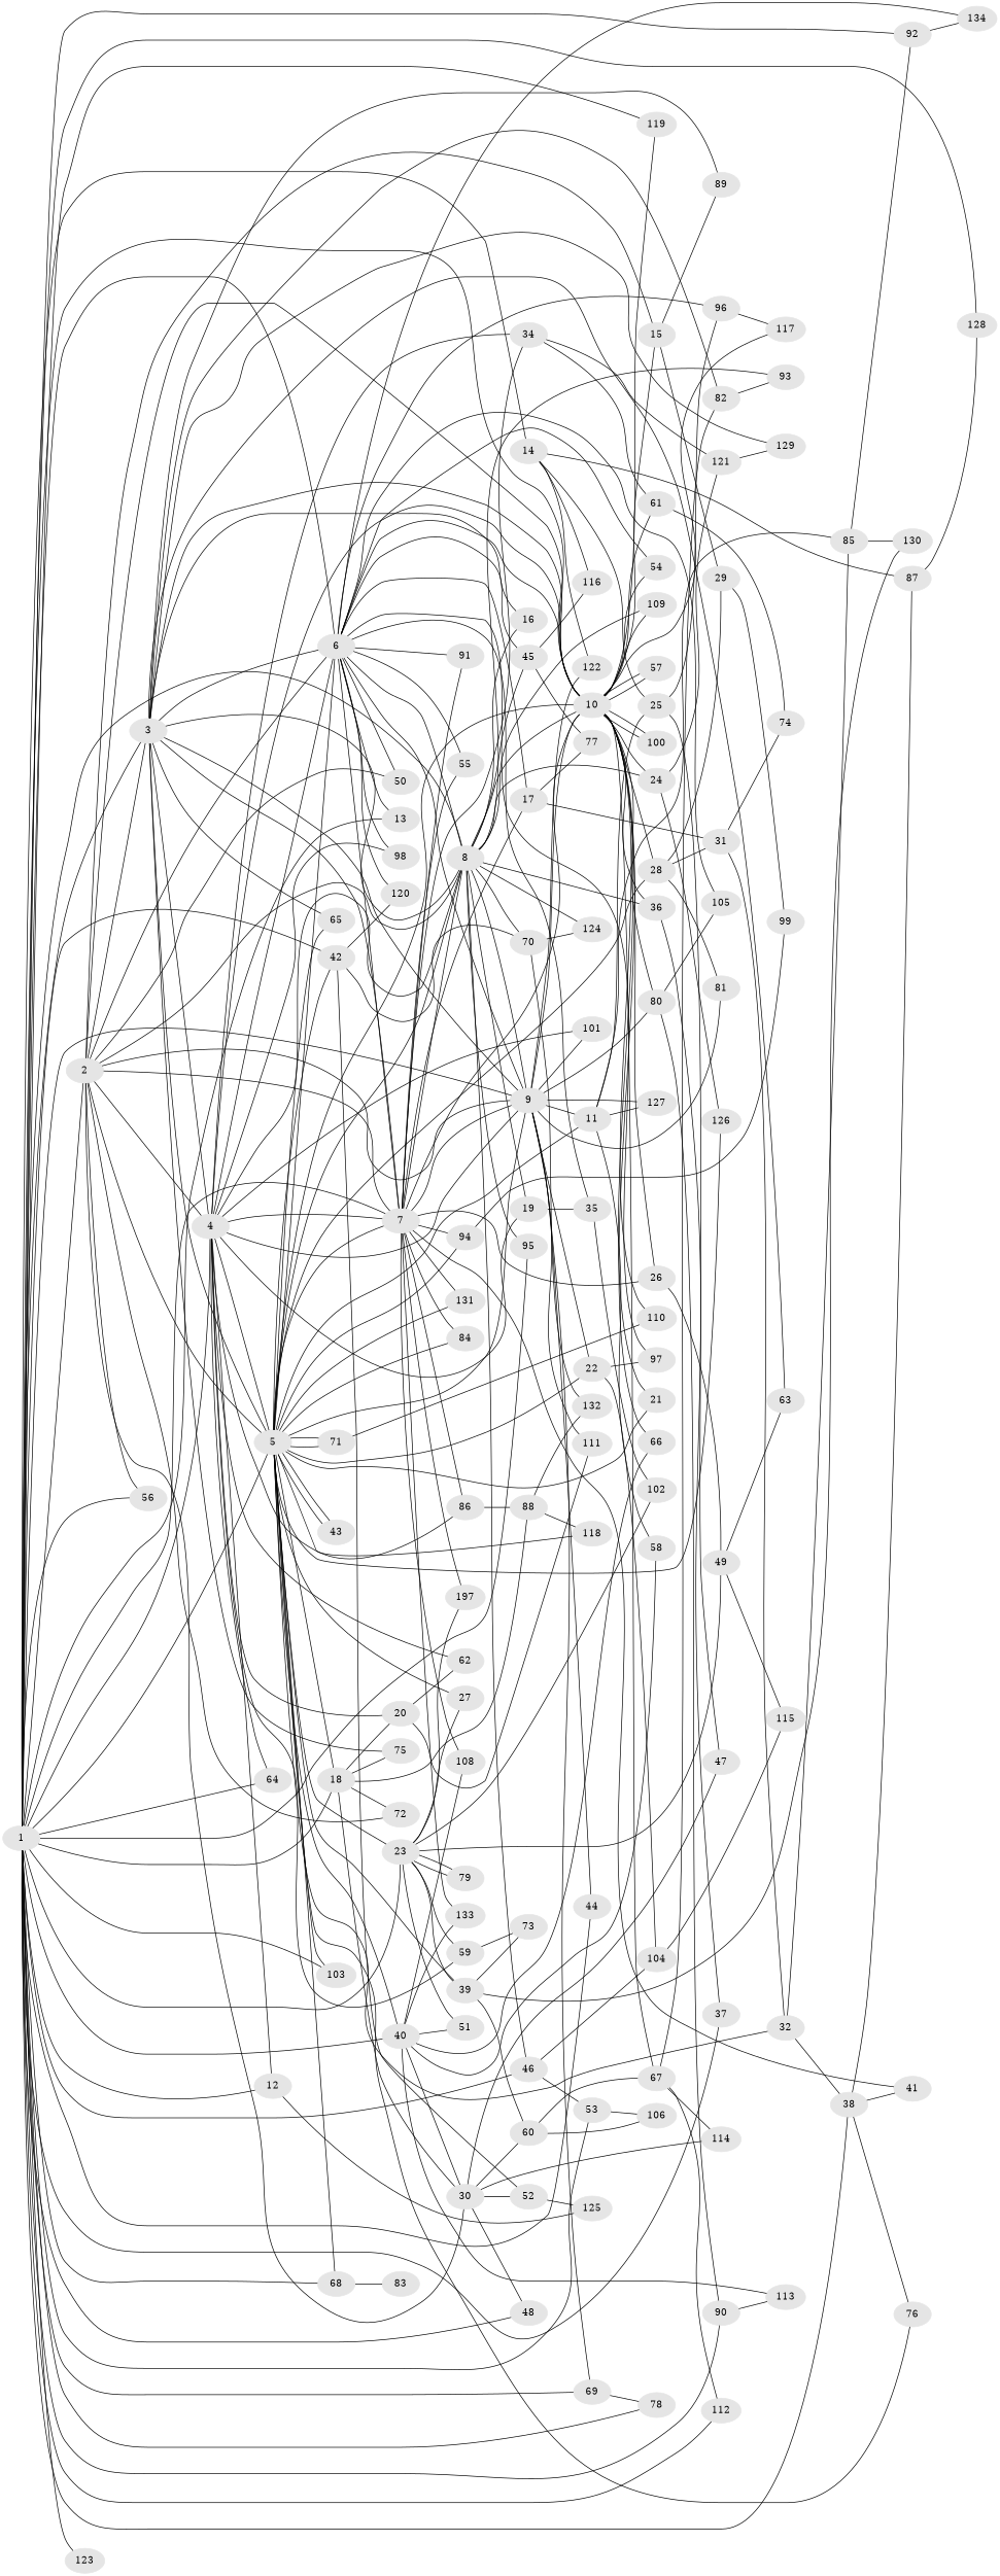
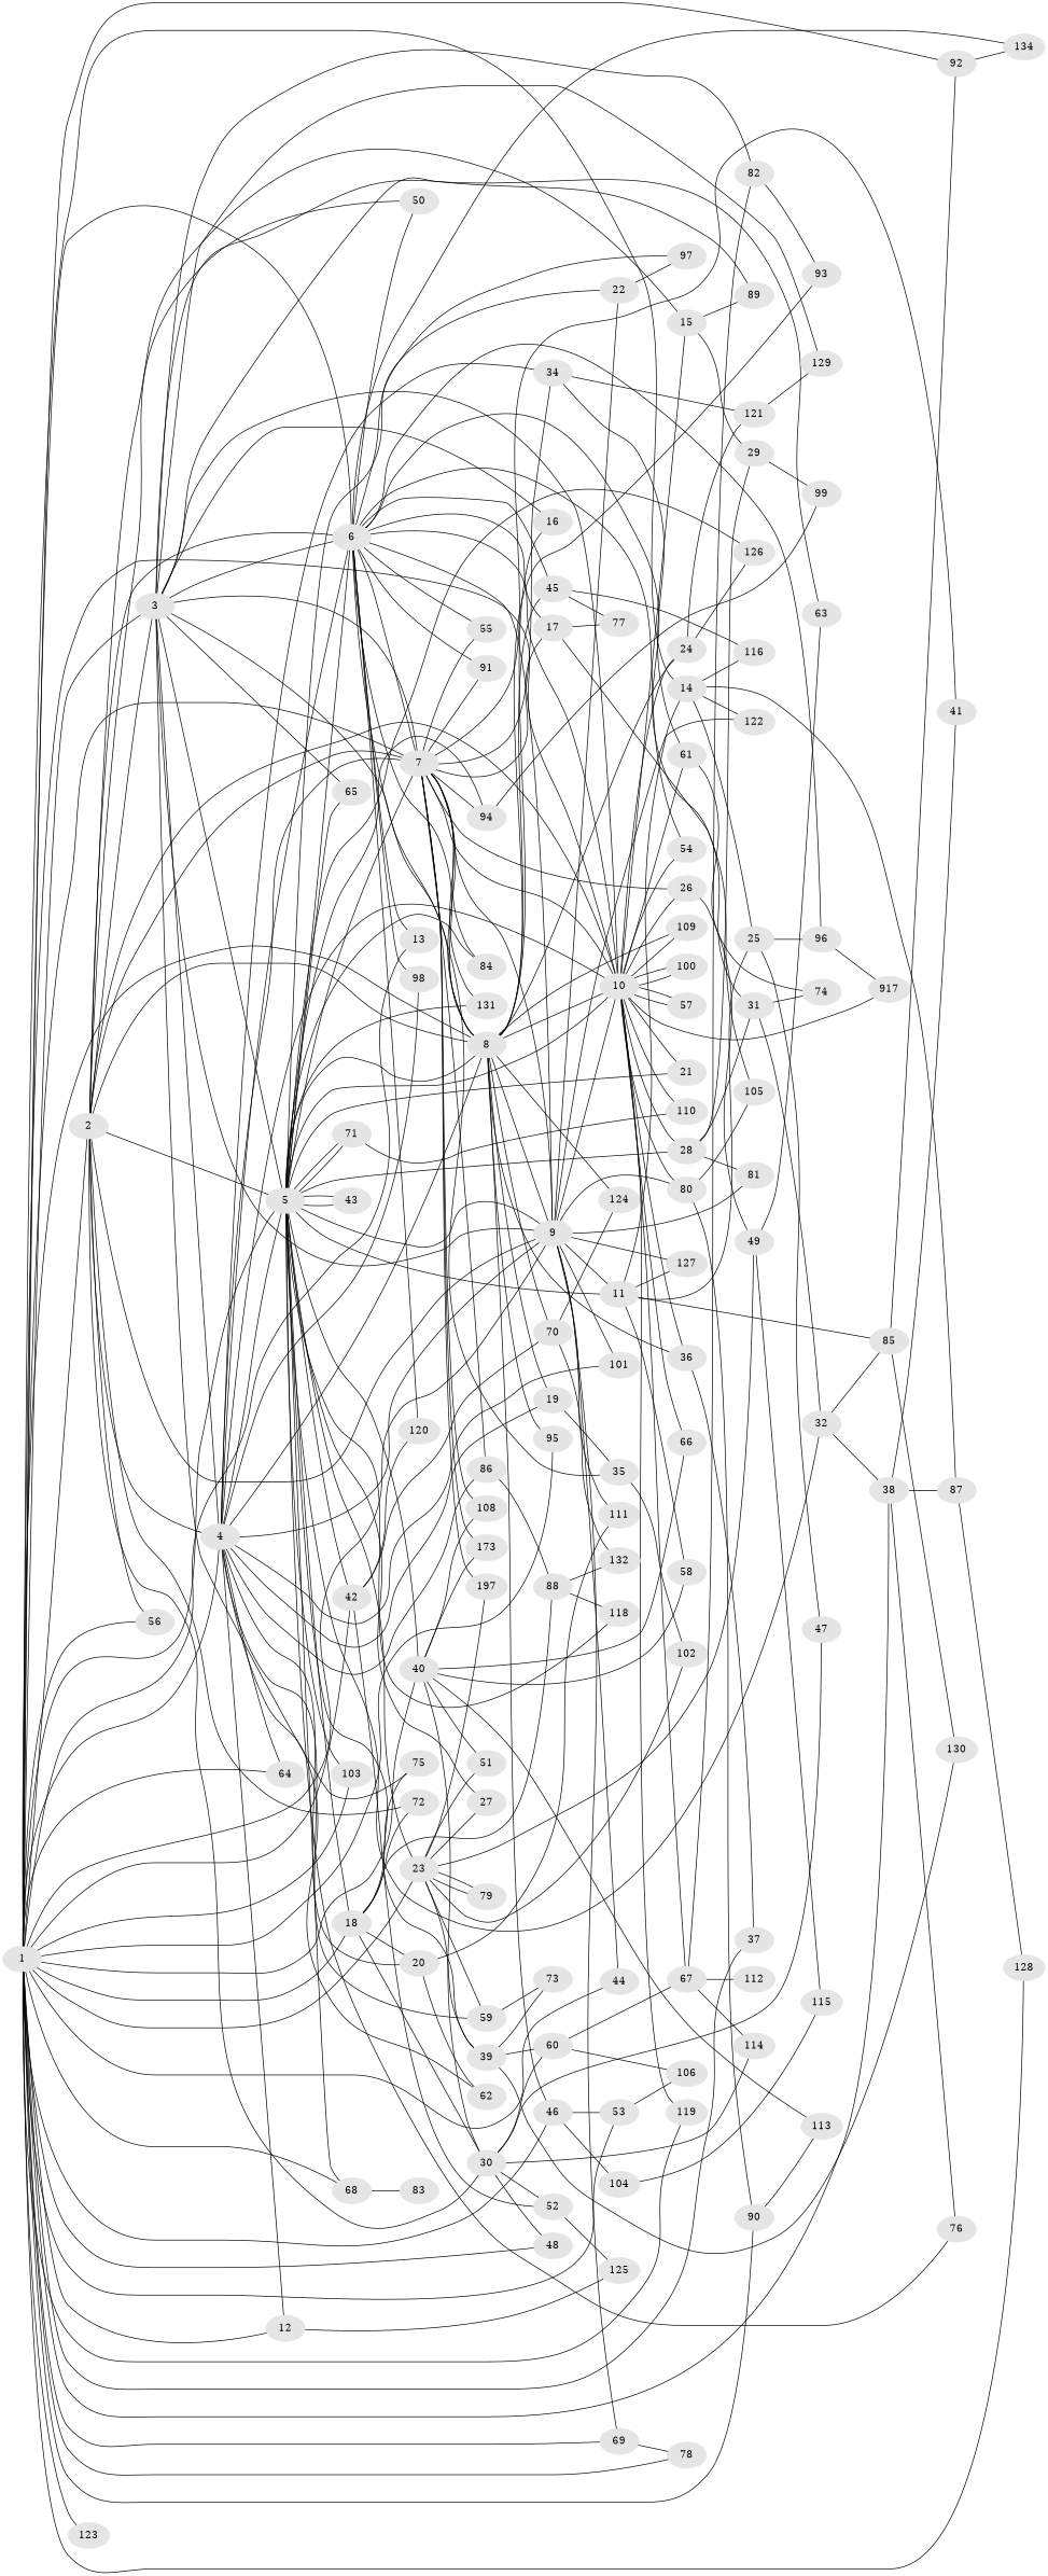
  graph {
    rankdir=LR
    node [color=gray90 style=filled]
    1
    2
    3
    4
    5
    6
    7
    8
    9
    10
    12
    13
    14
    18
    23
    37
    38
    40
    42
    44
    46
    48
    53
    56
    64
    68
    69
    78
    90
    92
    95
    103
    112
    119
    123
    128
    15
    30
    50
    72
    16
    63
    65
    75
    82
    89
    129
    19
    20
    34
    59
    62
    86
    98
    101
    11
    21
    22
    27
    28
    32
    39
    43
    71
    76
    84
    94
    118
    126
    131
    17
    35
    45
    54
    55
    91
    96
    97
    105
    120
    134
    26
    41
    n84 [label=197]
    108
-   133
+   133 [label=173]
    24
    36
    70
    93
    109
    124
    80
    81
    111
    122
    127
    57
    61
    66
    67
    100
    110
-   117
+   117 [label=917]
    125
    25
    87
    116
    88
    49
    51
    79
    102
    58
    113
    52
    104
    106
    83
    29
    47
    60
    114
    121
    73
    85
    31
    130
    99
    77
    132
    74
    115
    1 -- 2
    1 -- 3
    1 -- 4
    1 -- 5
    1 -- 6
    1 -- 7
    1 -- 8
    1 -- 9
    1 -- 10
    1 -- 12
    1 -- 13
    1 -- 14
    1 -- 18
    1 -- 23
    1 -- 37
    1 -- 38
    1 -- 40
    1 -- 42
    1 -- 44
    1 -- 46
    1 -- 48
    1 -- 53
    1 -- 56
    1 -- 64
    1 -- 68
    1 -- 69
    1 -- 78
    1 -- 90
    1 -- 92
    1 -- 95
    1 -- 103
-   1 -- 112
    1 -- 119
    1 -- 123
    1 -- 128
    2 -- 3
    2 -- 4
    2 -- 5
    2 -- 6
    2 -- 7
    2 -- 8
    2 -- 9
    2 -- 10
    2 -- 56
    2 -- 15
    2 -- 30
    2 -- 50
    2 -- 72
    3 -- 4
    3 -- 5
    3 -- 6
    3 -- 7
    3 -- 8
    3 -- 9
    3 -- 10
    3 -- 16
    3 -- 63
    3 -- 65
    3 -- 75
    3 -- 82
    3 -- 89
    3 -- 129
    4 -- 5
    4 -- 6
    4 -- 7
    4 -- 8
    4 -- 9
    4 -- 10
    4 -- 12
    4 -- 64
    4 -- 19
    4 -- 20
    4 -- 34
    4 -- 59
    4 -- 62
    4 -- 86
    4 -- 98
    4 -- 101
    5 -- 6
    5 -- 7
    5 -- 8
    5 -- 9
    5 -- 10
    5 -- 18
    5 -- 23
    5 -- 40
    5 -- 42
    5 -- 68
    5 -- 103
    5 -- 65
    5 -- 11
    5 -- 21
    5 -- 22
    5 -- 27
    5 -- 28
    5 -- 32
    5 -- 39
    5 -- 43
    5 -- 43
    5 -- 71
    5 -- 71
    5 -- 76
    5 -- 84
    5 -- 94
    5 -- 118
    5 -- 126
    5 -- 131
    6 -- 7
    6 -- 8
    6 -- 9
    6 -- 10
    6 -- 13
    6 -- 50
    6 -- 98
    6 -- 17
    6 -- 35
    6 -- 45
    6 -- 54
    6 -- 55
    6 -- 91
    6 -- 96
    6 -- 97
    6 -- 105
    6 -- 120
    6 -- 134
    7 -- 8
    7 -- 9
    7 -- 10
    7 -- 34
    7 -- 86
    7 -- 84
    7 -- 94
    7 -- 131
    7 -- 17
    7 -- 55
    7 -- 91
    7 -- 26
    7 -- 41
    7 -- n84
    7 -- 108
    7 -- 133
    8 -- 9
    8 -- 10
    8 -- 46
    8 -- 95
    8 -- 16
    8 -- 19
    8 -- 45
    8 -- 24
    8 -- 36
    8 -- 70
    8 -- 93
    8 -- 109
    8 -- 124
    9 -- 10
    9 -- 44
    9 -- 69
    9 -- 101
    9 -- 11
    9 -- 22
    9 -- 80
    9 -- 81
    9 -- 111
    9 -- 122
    9 -- 127
    10 -- 119
    10 -- 15
    10 -- 21
    10 -- 28
    10 -- 54
    10 -- 26
    10 -- 24
    10 -- 36
    10 -- 109
    10 -- 80
    10 -- 57
    10 -- 57
    10 -- 61
    10 -- 66
    10 -- 67
    10 -- 100
    10 -- 100
    10 -- 110
    10 -- 117
    12 -- 125
    14 -- 122
    14 -- 25
    14 -- 87
    14 -- 116
    18 -- 30
    18 -- 72
    18 -- 75
    18 -- 20
    18 -- 88
    23 -- 59
    23 -- 27
    23 -- 39
    23 -- n84
    23 -- 49
    23 -- 51
    23 -- 79
    23 -- 79
    23 -- 102
    38 -- 76
    38 -- 41
    38 -- 87
    40 -- 30
    40 -- 108
    40 -- 133
    40 -- 66
    40 -- 51
    40 -- 58
    40 -- 113
    42 -- 120
    42 -- 70
    42 -- 52
    46 -- 53
    46 -- 104
    53 -- 106
    68 -- 83
    69 -- 78
    90 -- 113
    92 -- 134
    15 -- 89
    15 -- 29
    30 -- 48
    30 -- 52
    30 -- 47
    30 -- 60
    30 -- 114
    82 -- 93
    19 -- 35
    20 -- 62
    20 -- 111
    34 -- 61
    34 -- 121
    59 -- 73
    86 -- 88
+   11 -- 14
    11 -- 127
    11 -- 25
    11 -- 58
    11 -- 85
    22 -- 97
-   22 -- 104
    28 -- 81
    28 -- 29
    28 -- 31
    32 -- 38
    32 -- 85
    39 -- 60
    39 -- 73
    39 -- 130
    71 -- 110
    94 -- 99
    17 -- 31
    17 -- 77
    35 -- 102
    45 -- 116
    45 -- 77
    96 -- 117
    26 -- 49
    24 -- 126
    24 -- 121
    36 -- 37
    70 -- 124
    70 -- 132
    80 -- 90
    80 -- 105
    61 -- 74
    67 -- 112
    67 -- 82
    67 -- 114
    25 -- 96
    25 -- 47
    87 -- 128
    88 -- 118
    88 -- 132
    49 -- 63
    49 -- 115
    52 -- 125
    104 -- 115
    29 -- 99
    60 -- 67
    60 -- 106
    121 -- 129
    85 -- 92
    85 -- 130
    31 -- 32
    31 -- 74
  }
